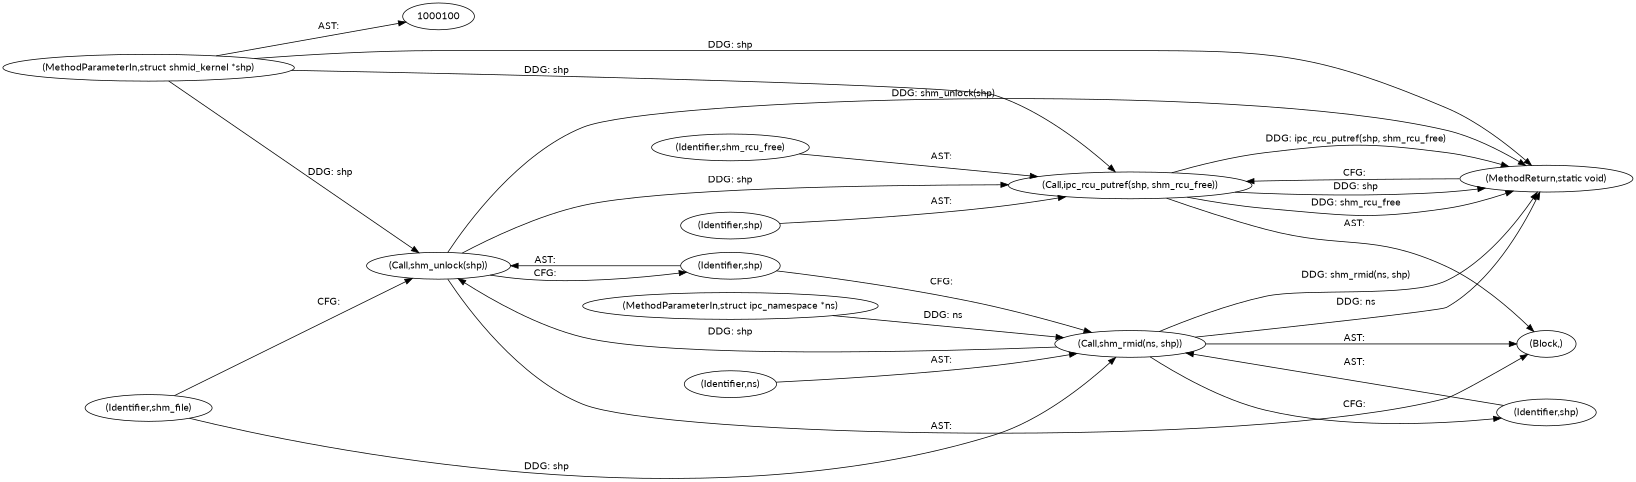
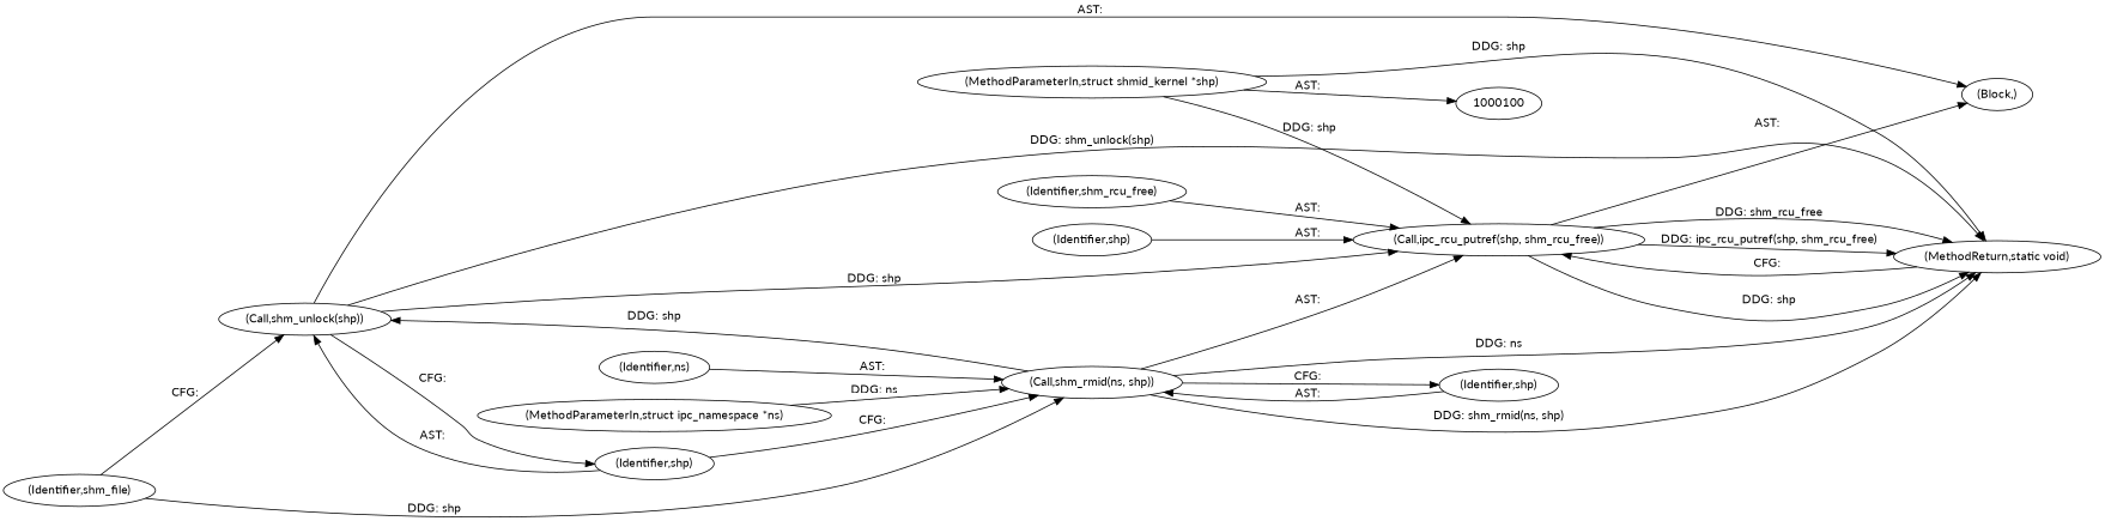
  digraph {
    fontname=Lato
    rankdir=LR
    node [fontname=Lato]
    edge [fontname=Lato]
    n1 [label="(MethodParameterIn,struct shmid_kernel *shp)"]
    n2 [label="(Call,shm_unlock(shp))"]
    n3 [label="(Call,ipc_rcu_putref(shp, shm_rcu_free))"]
    n4 [label="(MethodReturn,static void)"]
    1000100
    n6 [label="(Call,shm_rmid(ns, shp))"]
    n7 [label="(Identifier,shp)"]
    n8 [label="(Block,)"]
    n9 [label="(Identifier,shp)"]
    n10 [label="(Identifier,shm_rcu_free)"]
    n11 [label="(Identifier,ns)"]
    n12 [label="(MethodParameterIn,struct ipc_namespace *ns)"]
    n13 [label="(Identifier,shp)"]
    n14 [label="(Identifier,shm_file)"]
-   n1 -> n2 [label="DDG: shp"]
    n1 -> n3 [label="DDG: shp"]
    n1 -> n4 [label="DDG: shp"]
    n1 -> 1000100 [label="AST: "]
    n2 -> n3 [label="DDG: shp"]
    n2 -> n4 [label="DDG: shm_unlock(shp)"]
    n2 -> n8 [label="AST: "]
    n2 -> n9 [label="CFG: "]
    n3 -> n4 [label="DDG: shp"]
    n3 -> n4 [label="DDG: shm_rcu_free"]
    n3 -> n4 [label="DDG: ipc_rcu_putref(shp, shm_rcu_free)"]
    n3 -> n8 [label="AST: "]
    n4 -> n3 [label="CFG: "]
    n6 -> n2 [label="DDG: shp"]
    n6 -> n4 [label="DDG: ns"]
    n6 -> n4 [label="DDG: shm_rmid(ns, shp)"]
    n6 -> n7 [label="CFG: "]
-   n6 -> n8 [label="AST: "]
+   n6 -> n3 [label="AST: "]
    n7 -> n6 [label="AST: "]
    n9 -> n2 [label="AST: "]
    n9 -> n6 [label="CFG: "]
    n10 -> n3 [label="AST: "]
    n11 -> n6 [label="AST: "]
    n12 -> n6 [label="DDG: ns"]
    n13 -> n3 [label="AST: "]
    n14 -> n2 [label="CFG: "]
    n14 -> n6 [label="DDG: shp"]
  }
